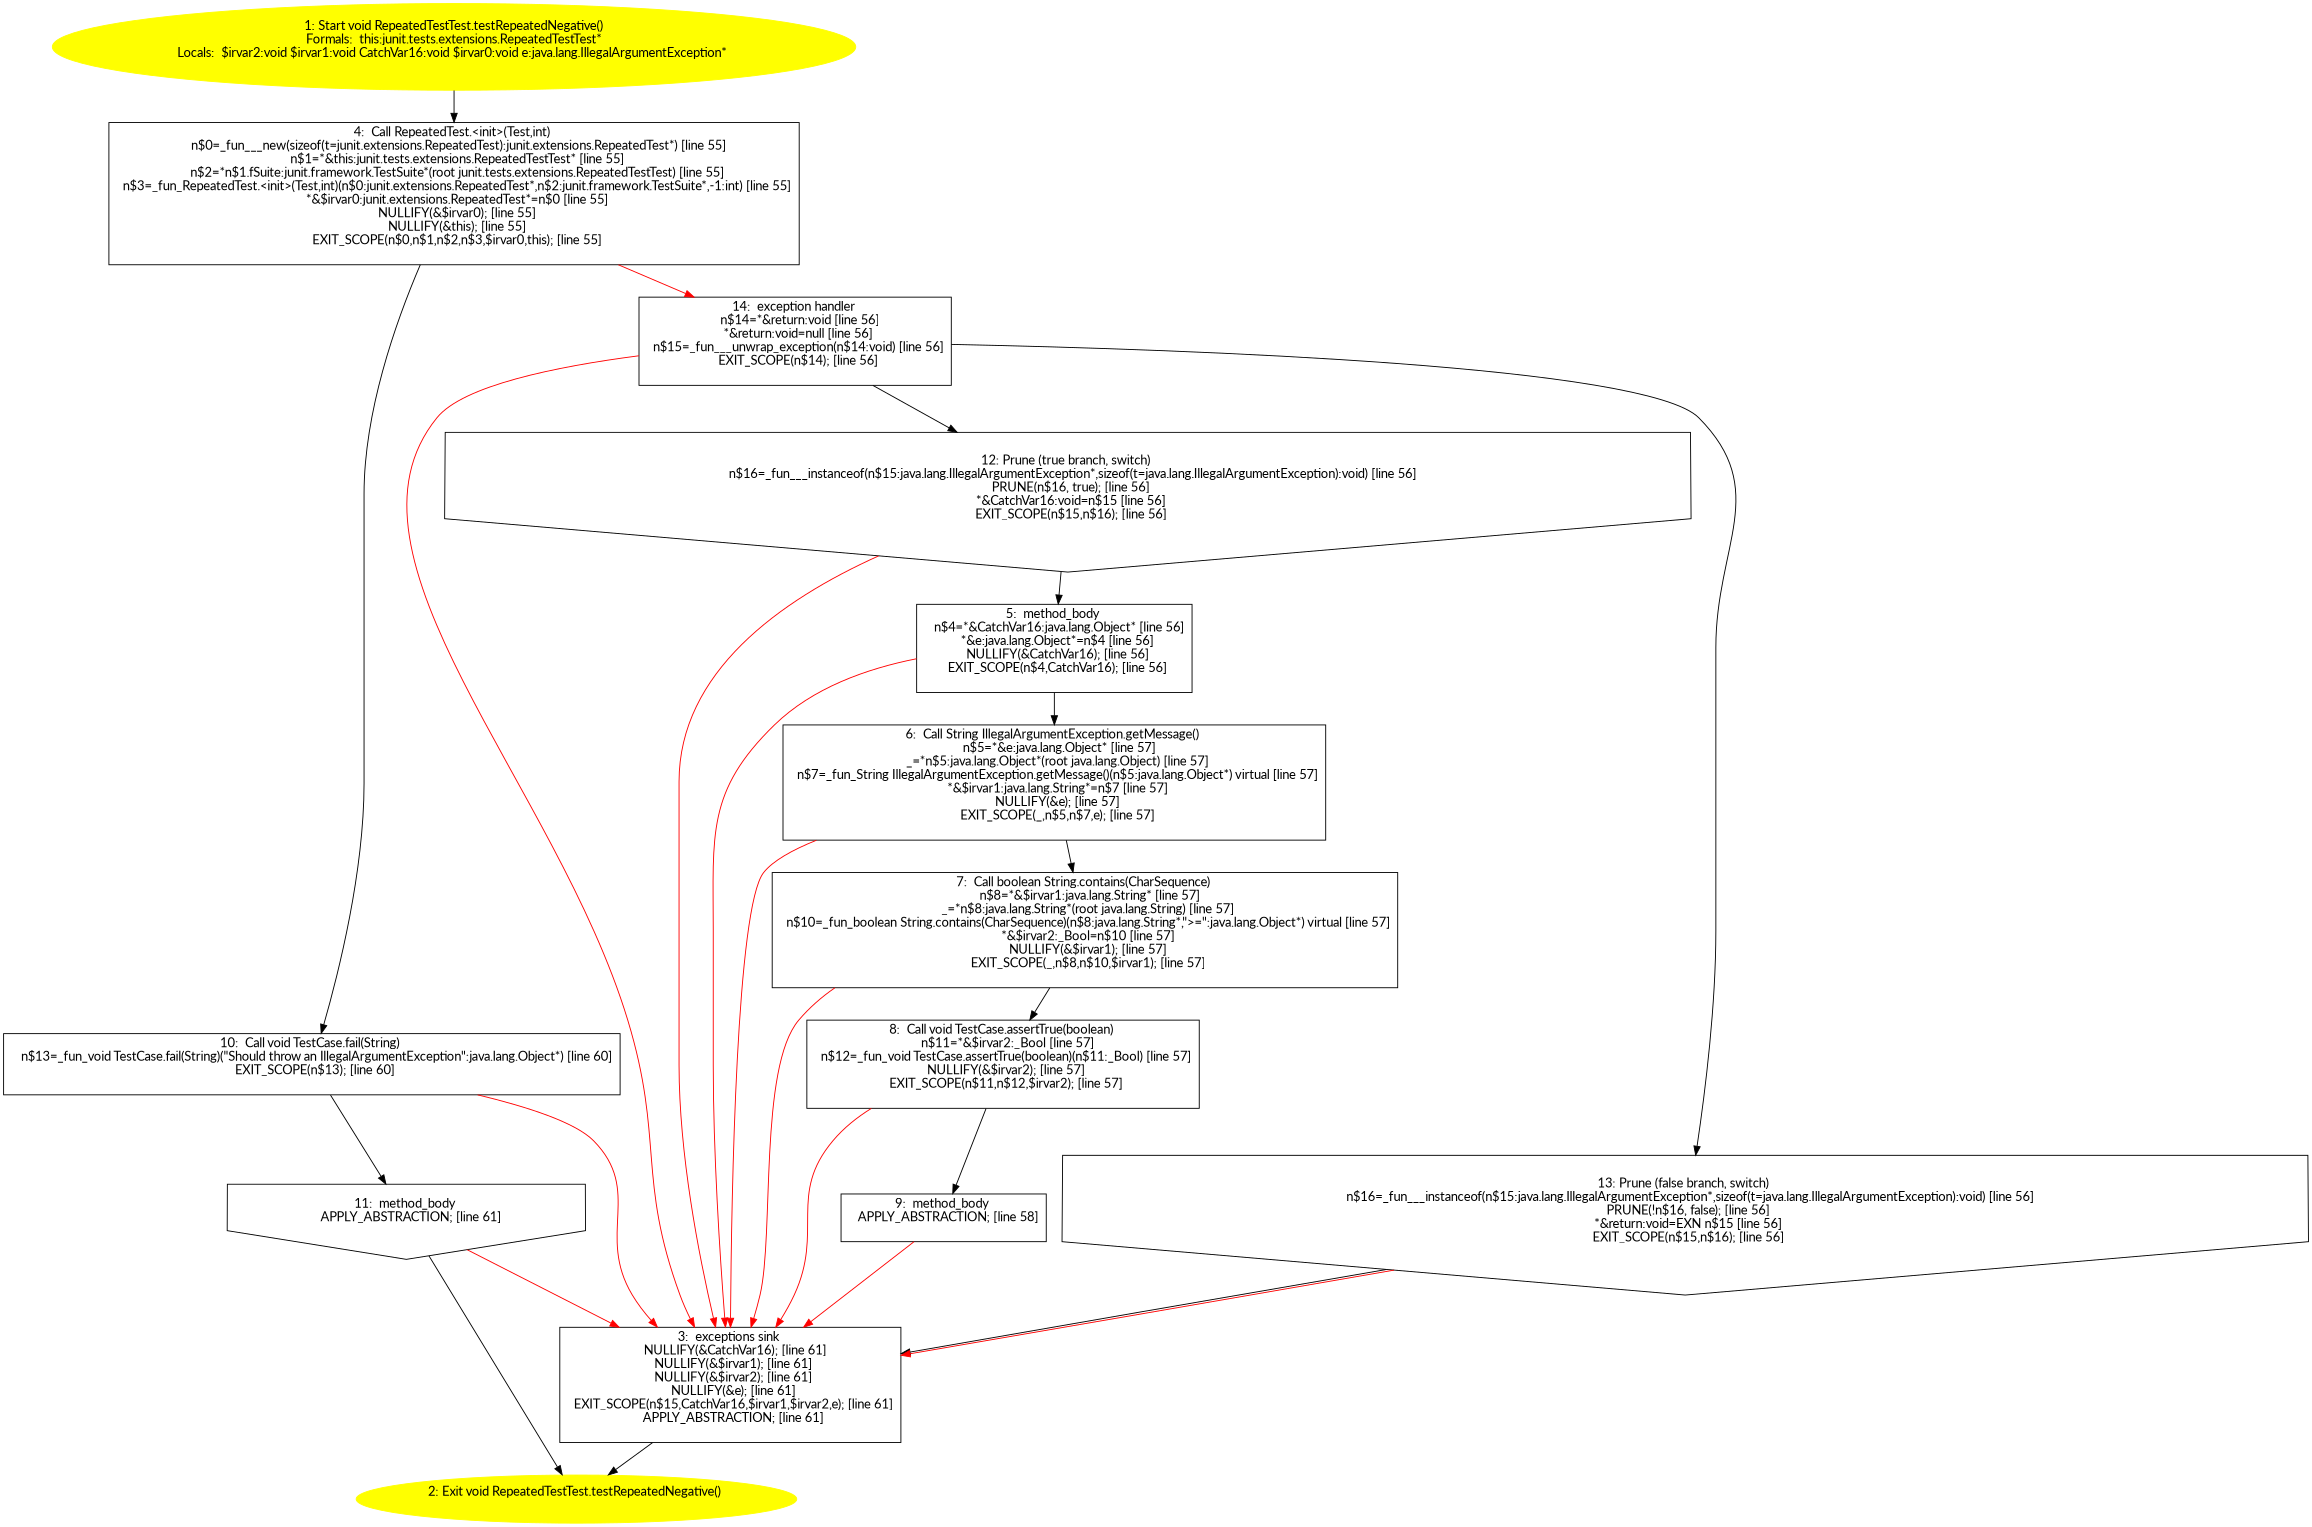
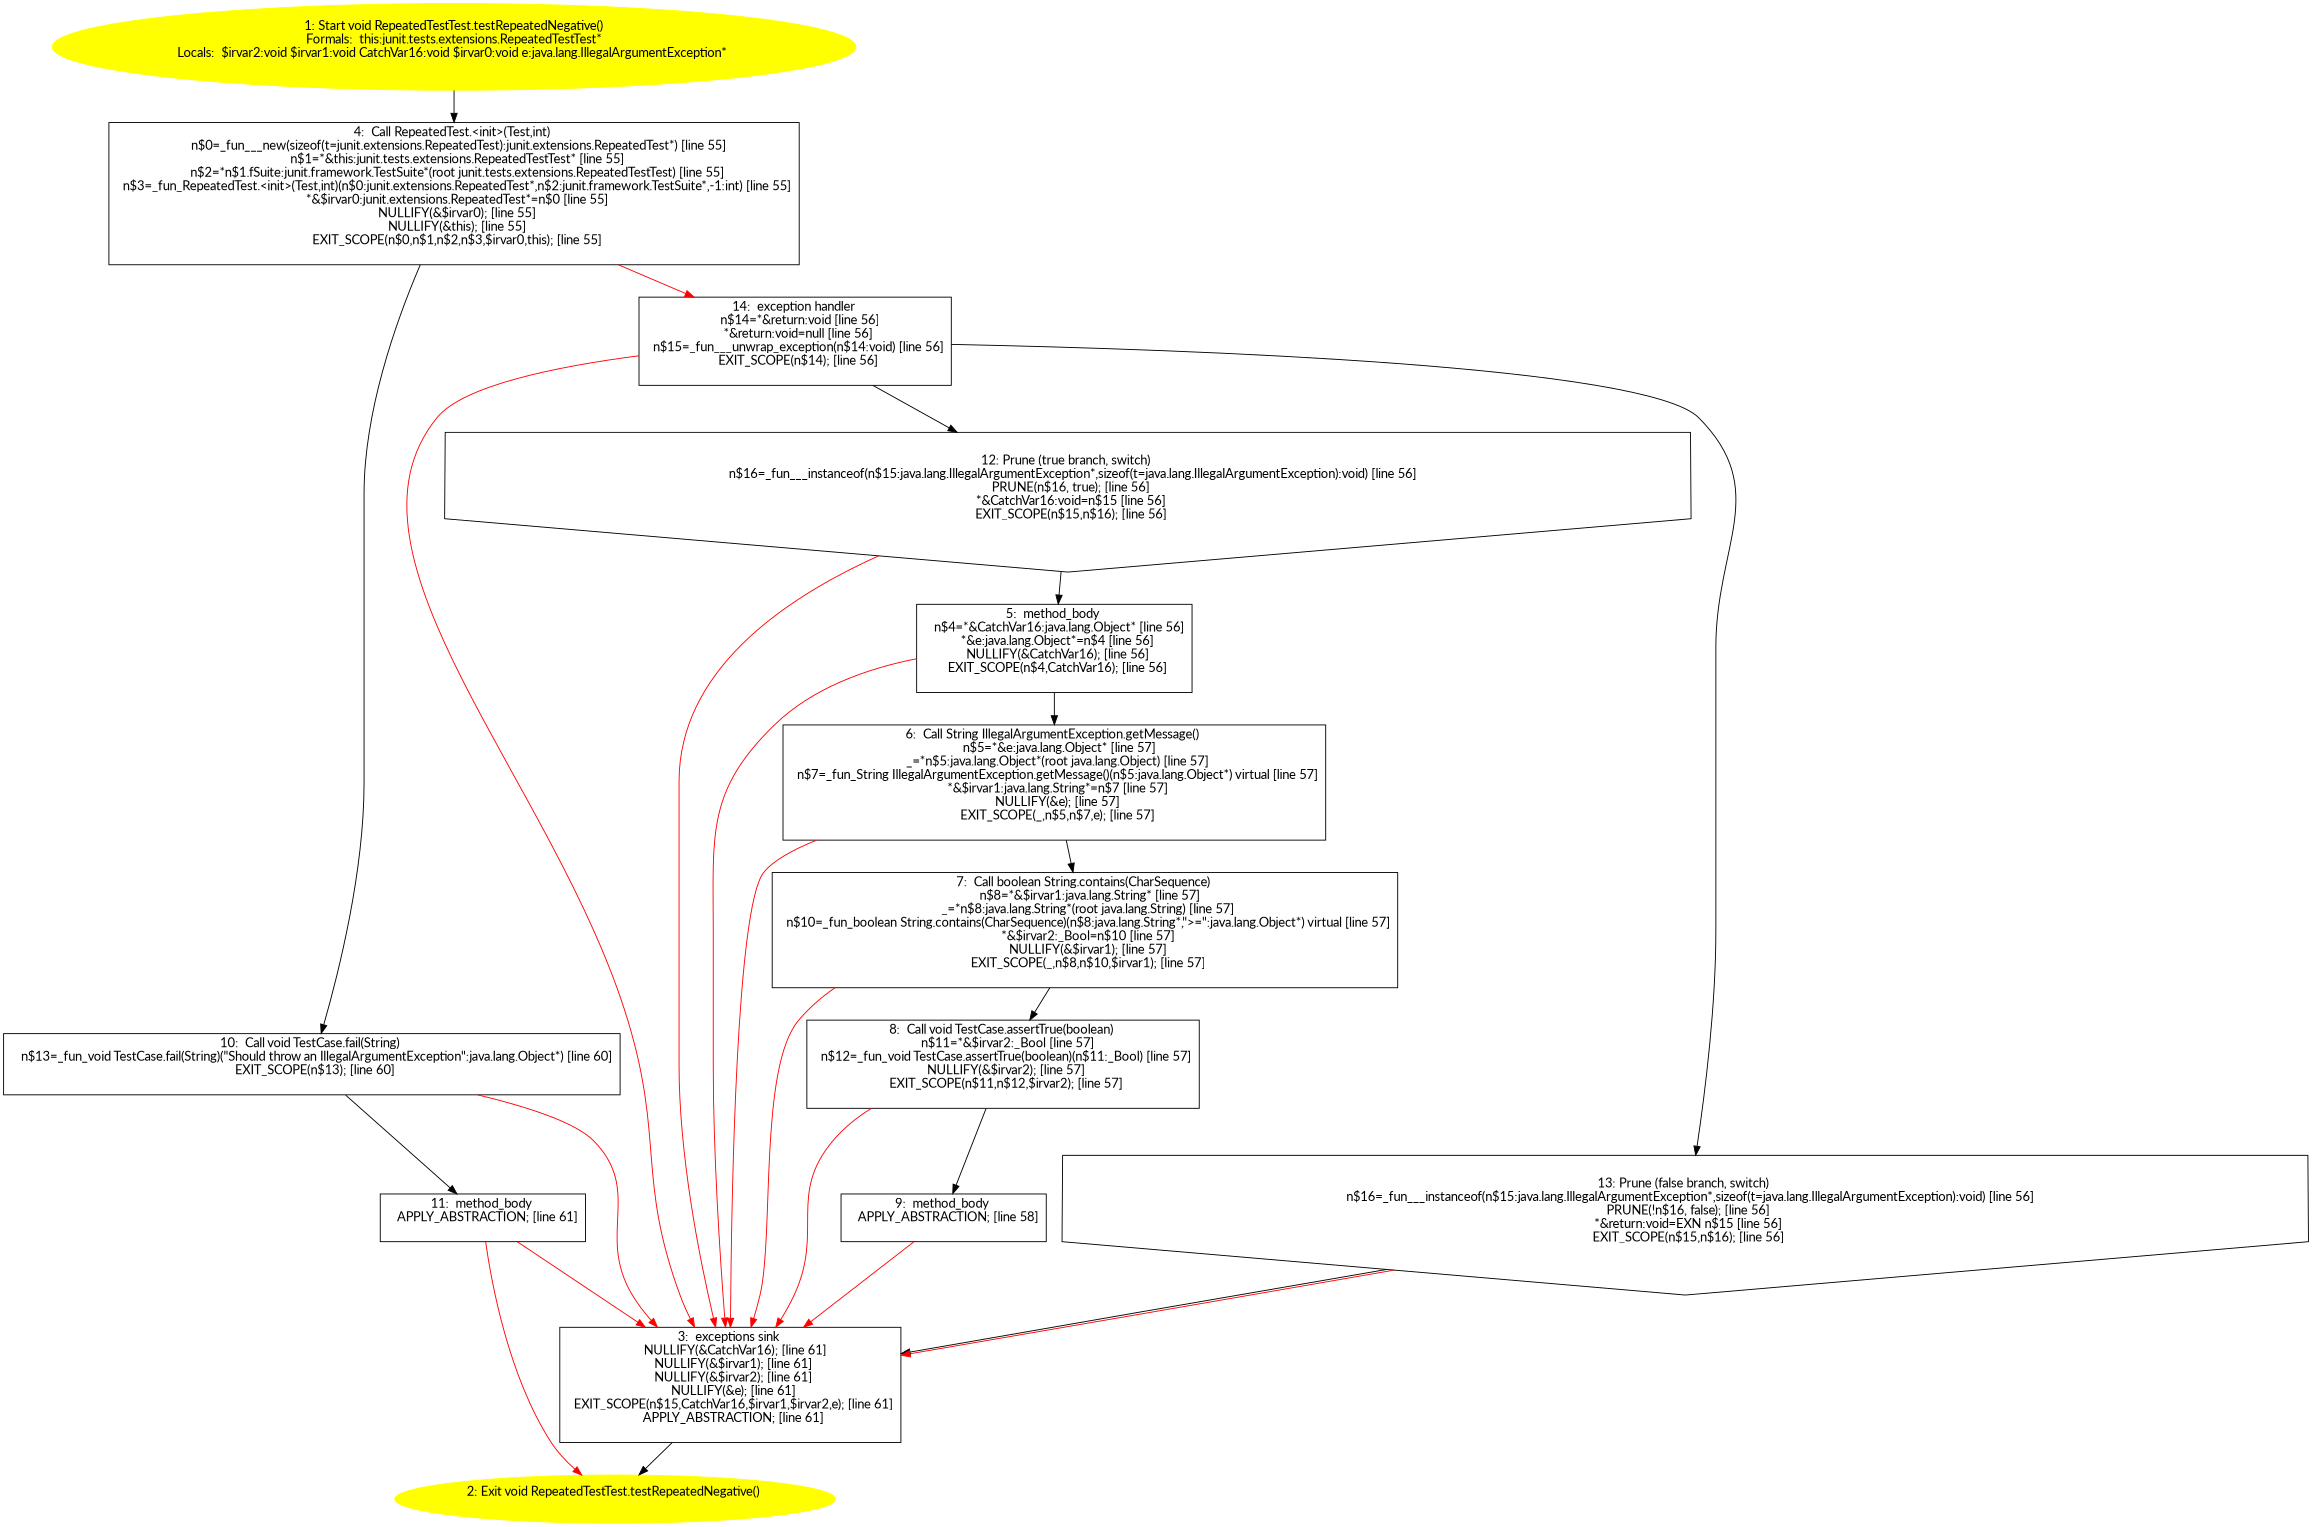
  digraph {
    fontname=Lato
    node [fontname=Lato shape=box]
    edge [fontname=Lato]
    n1 [color=yellow label="1: Start void RepeatedTestTest.testRepeatedNegative()\nFormals:  this:junit.tests.extensions.RepeatedTestTest*\nLocals:  $irvar2:void $irvar1:void CatchVar16:void $irvar0:void e:java.lang.IllegalArgumentException* \n  " style=filled shape=""]
    n2 [label="4:  Call RepeatedTest.<init>(Test,int) \n   n$0=_fun___new(sizeof(t=junit.extensions.RepeatedTest):junit.extensions.RepeatedTest*) [line 55]\n  n$1=*&this:junit.tests.extensions.RepeatedTestTest* [line 55]\n  n$2=*n$1.fSuite:junit.framework.TestSuite*(root junit.tests.extensions.RepeatedTestTest) [line 55]\n  n$3=_fun_RepeatedTest.<init>(Test,int)(n$0:junit.extensions.RepeatedTest*,n$2:junit.framework.TestSuite*,-1:int) [line 55]\n  *&$irvar0:junit.extensions.RepeatedTest*=n$0 [line 55]\n  NULLIFY(&$irvar0); [line 55]\n  NULLIFY(&this); [line 55]\n  EXIT_SCOPE(n$0,n$1,n$2,n$3,$irvar0,this); [line 55]\n "]
    n3 [label="10:  Call void TestCase.fail(String) \n   n$13=_fun_void TestCase.fail(String)(\"Should throw an IllegalArgumentException\":java.lang.Object*) [line 60]\n  EXIT_SCOPE(n$13); [line 60]\n "]
    n4 [label="14:  exception handler \n   n$14=*&return:void [line 56]\n  *&return:void=null [line 56]\n  n$15=_fun___unwrap_exception(n$14:void) [line 56]\n  EXIT_SCOPE(n$14); [line 56]\n "]
    n5 [label="3:  exceptions sink \n   NULLIFY(&CatchVar16); [line 61]\n  NULLIFY(&$irvar1); [line 61]\n  NULLIFY(&$irvar2); [line 61]\n  NULLIFY(&e); [line 61]\n  EXIT_SCOPE(n$15,CatchVar16,$irvar1,$irvar2,e); [line 61]\n  APPLY_ABSTRACTION; [line 61]\n "]
-   n6 [label="11:  method_body \n   APPLY_ABSTRACTION; [line 61]\n " shape=invhouse]
+   n6 [label="11:  method_body \n   APPLY_ABSTRACTION; [line 61]\n "]
    n7 [label="12: Prune (true branch, switch) \n   n$16=_fun___instanceof(n$15:java.lang.IllegalArgumentException*,sizeof(t=java.lang.IllegalArgumentException):void) [line 56]\n  PRUNE(n$16, true); [line 56]\n  *&CatchVar16:void=n$15 [line 56]\n  EXIT_SCOPE(n$15,n$16); [line 56]\n " shape=invhouse]
    n8 [label="13: Prune (false branch, switch) \n   n$16=_fun___instanceof(n$15:java.lang.IllegalArgumentException*,sizeof(t=java.lang.IllegalArgumentException):void) [line 56]\n  PRUNE(!n$16, false); [line 56]\n  *&return:void=EXN n$15 [line 56]\n  EXIT_SCOPE(n$15,n$16); [line 56]\n " shape=invhouse]
    n9 [color=yellow label="2: Exit void RepeatedTestTest.testRepeatedNegative() \n  " style=filled shape=""]
    n10 [label="5:  method_body \n   n$4=*&CatchVar16:java.lang.Object* [line 56]\n  *&e:java.lang.Object*=n$4 [line 56]\n  NULLIFY(&CatchVar16); [line 56]\n  EXIT_SCOPE(n$4,CatchVar16); [line 56]\n "]
    n11 [label="6:  Call String IllegalArgumentException.getMessage() \n   n$5=*&e:java.lang.Object* [line 57]\n  _=*n$5:java.lang.Object*(root java.lang.Object) [line 57]\n  n$7=_fun_String IllegalArgumentException.getMessage()(n$5:java.lang.Object*) virtual [line 57]\n  *&$irvar1:java.lang.String*=n$7 [line 57]\n  NULLIFY(&e); [line 57]\n  EXIT_SCOPE(_,n$5,n$7,e); [line 57]\n "]
    n12 [label="7:  Call boolean String.contains(CharSequence) \n   n$8=*&$irvar1:java.lang.String* [line 57]\n  _=*n$8:java.lang.String*(root java.lang.String) [line 57]\n  n$10=_fun_boolean String.contains(CharSequence)(n$8:java.lang.String*,\">=\":java.lang.Object*) virtual [line 57]\n  *&$irvar2:_Bool=n$10 [line 57]\n  NULLIFY(&$irvar1); [line 57]\n  EXIT_SCOPE(_,n$8,n$10,$irvar1); [line 57]\n "]
    n13 [label="8:  Call void TestCase.assertTrue(boolean) \n   n$11=*&$irvar2:_Bool [line 57]\n  n$12=_fun_void TestCase.assertTrue(boolean)(n$11:_Bool) [line 57]\n  NULLIFY(&$irvar2); [line 57]\n  EXIT_SCOPE(n$11,n$12,$irvar2); [line 57]\n "]
    n14 [label="9:  method_body \n   APPLY_ABSTRACTION; [line 58]\n "]
    n1 -> n2
    n2 -> n3
    n2 -> n4 [color=red]
    n3 -> n5 [color=red]
    n3 -> n6
    n4 -> n5 [color=red]
    n4 -> n7
    n4 -> n8
    n5 -> n9
    n6 -> n5 [color=red]
-   n6 -> n9
+   n6 -> n9 [color=red]
    n7 -> n5 [color=red]
    n7 -> n10
    n8 -> n5
    n8 -> n5 [color=red]
    n10 -> n5 [color=red]
    n10 -> n11
    n11 -> n5 [color=red]
    n11 -> n12
    n12 -> n5 [color=red]
    n12 -> n13
    n13 -> n5 [color=red]
    n13 -> n14
    n14 -> n5 [color=red]
  }
